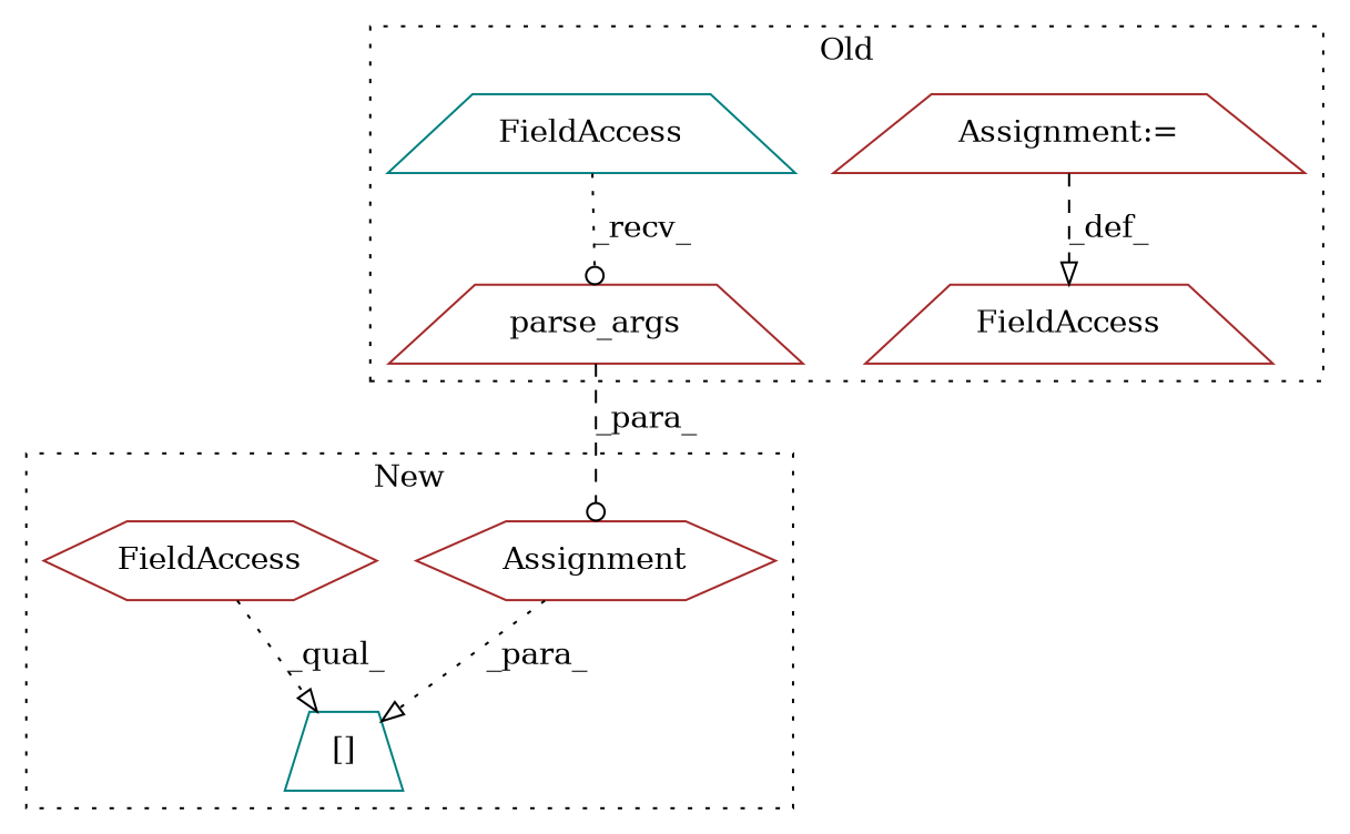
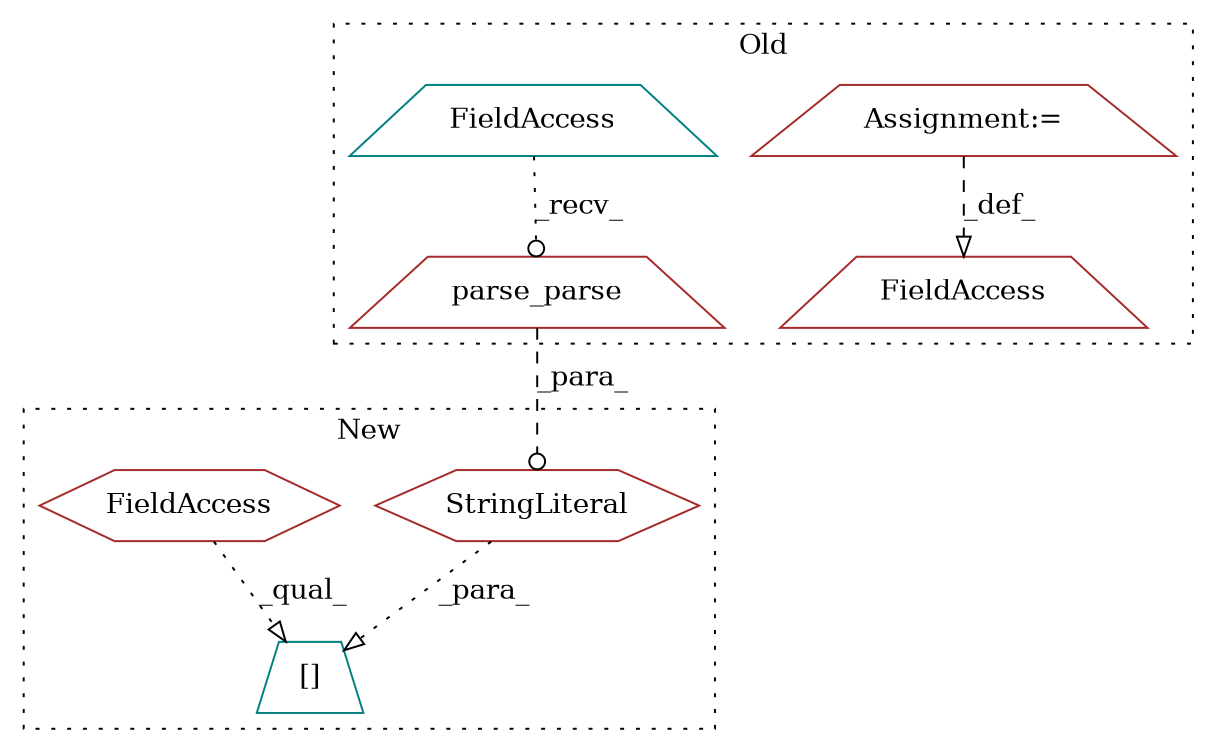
  digraph {
    node [a=22 color=brown shape=trapezium]
    edge [arrowhead=onormal style=dotted]
-   n1 [a=32 l=12 label=parse_args s=8745]
+   n1 [a=32 l=12 label=parse_parse s=8745]
    n2 [a=7 l=1 label="Assignment:=" s=8737]
    n3 [color=teal l=6 label=FieldAccess s=8738]
    n4 [l=4 label=FieldAccess s=8733]
    n5 [a=2 color=teal l="11,1" label="[]" s="9615,9648"]
-   n6 [a=45 l=22 label=Assignment s=9626 shape=hexagon]
+   n6 [a=45 l=22 label=StringLiteral s=9626 shape=hexagon]
    n7 [l=10 label=FieldAccess s=9615 shape=hexagon]
    subgraph cluster_1 {
      label=Old
      style=dotted
      n1
      n2
      n3
      n4
    }
    subgraph cluster_2 {
      label=New
      style=dotted
      n5
      n6
      n7
    }
    n1 -> n6 [arrowhead=odot label=_para_ style=dashed]
    n2 -> n4 [label=_def_ style=dashed]
    n3 -> n1 [arrowhead=odot label=_recv_]
    n6 -> n5 [label=_para_]
    n7 -> n5 [label=_qual_]
  }
